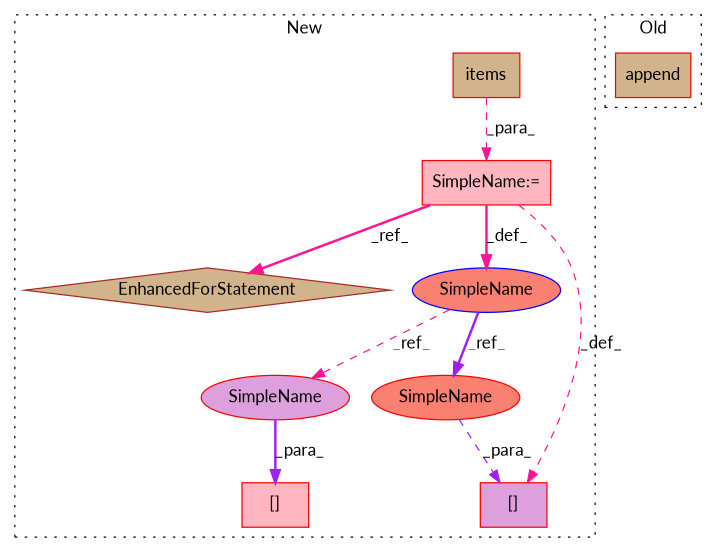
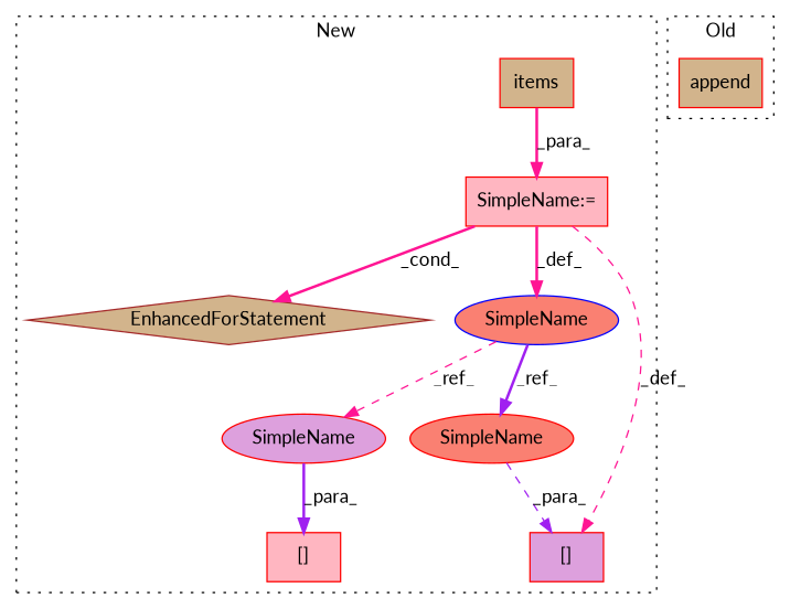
  digraph {
    fontname=Lato
    node [a=42 color=red fillcolor=tan fontname=Lato l=1 s="4984,5067" shape=box style=filled]
    edge [color=deeppink fontname=Lato style=bold]
    n1 [a=32 l=7 label=items s=5060]
    n2 [a=70 color=brown l="63,2" label=EnhancedForStatement shape=diamond]
    n3 [a=7 fillcolor=lightpink l="63,2" label="SimpleName:="]
    n4 [a=2 fillcolor=lightpink l="12,1" label="[]" s="5170,5183"]
    n5 [color=blue fillcolor=salmon label=SimpleName s=5041 shape=ellipse]
    n6 [a=2 fillcolor=plum l="12,1" label="[]" s="5170,5183"]
    n7 [fillcolor=plum label=SimpleName s=5182 shape=ellipse]
    n8 [fillcolor=salmon label=SimpleName s=5182 shape=ellipse]
    n9 [a=32 l="12,2" label=append s="5087,5122"]
    subgraph cluster_1 {
      label=New
      style=dotted
      n1
      n2
      n3
      n4
      n5
      n6
      n7
      n8
    }
    subgraph cluster_2 {
      label=Old
      style=dotted
      n9
    }
-   n1 -> n3 [label=_para_ style=dashed]
-   n3 -> n2 [label=_ref_]
+   n1 -> n3 [label=_para_]
+   n3 -> n2 [label=_cond_]
    n3 -> n5 [label=_def_]
    n3 -> n6 [label=_def_ style=dashed]
    n5 -> n7 [label=_ref_ style=dashed]
    n5 -> n8 [color=purple label=_ref_]
    n7 -> n4 [color=purple label=_para_]
    n8 -> n6 [color=purple label=_para_ style=dashed]
  }
